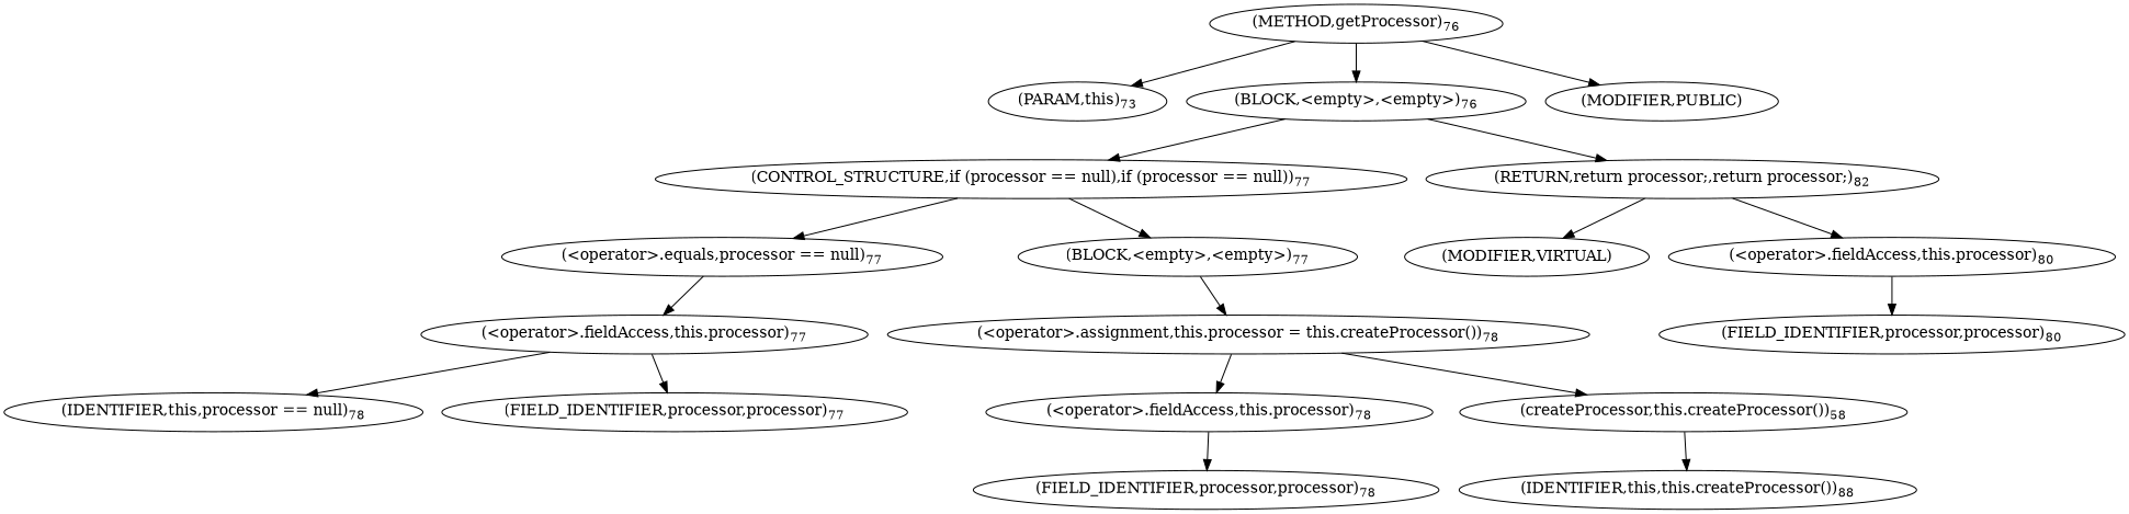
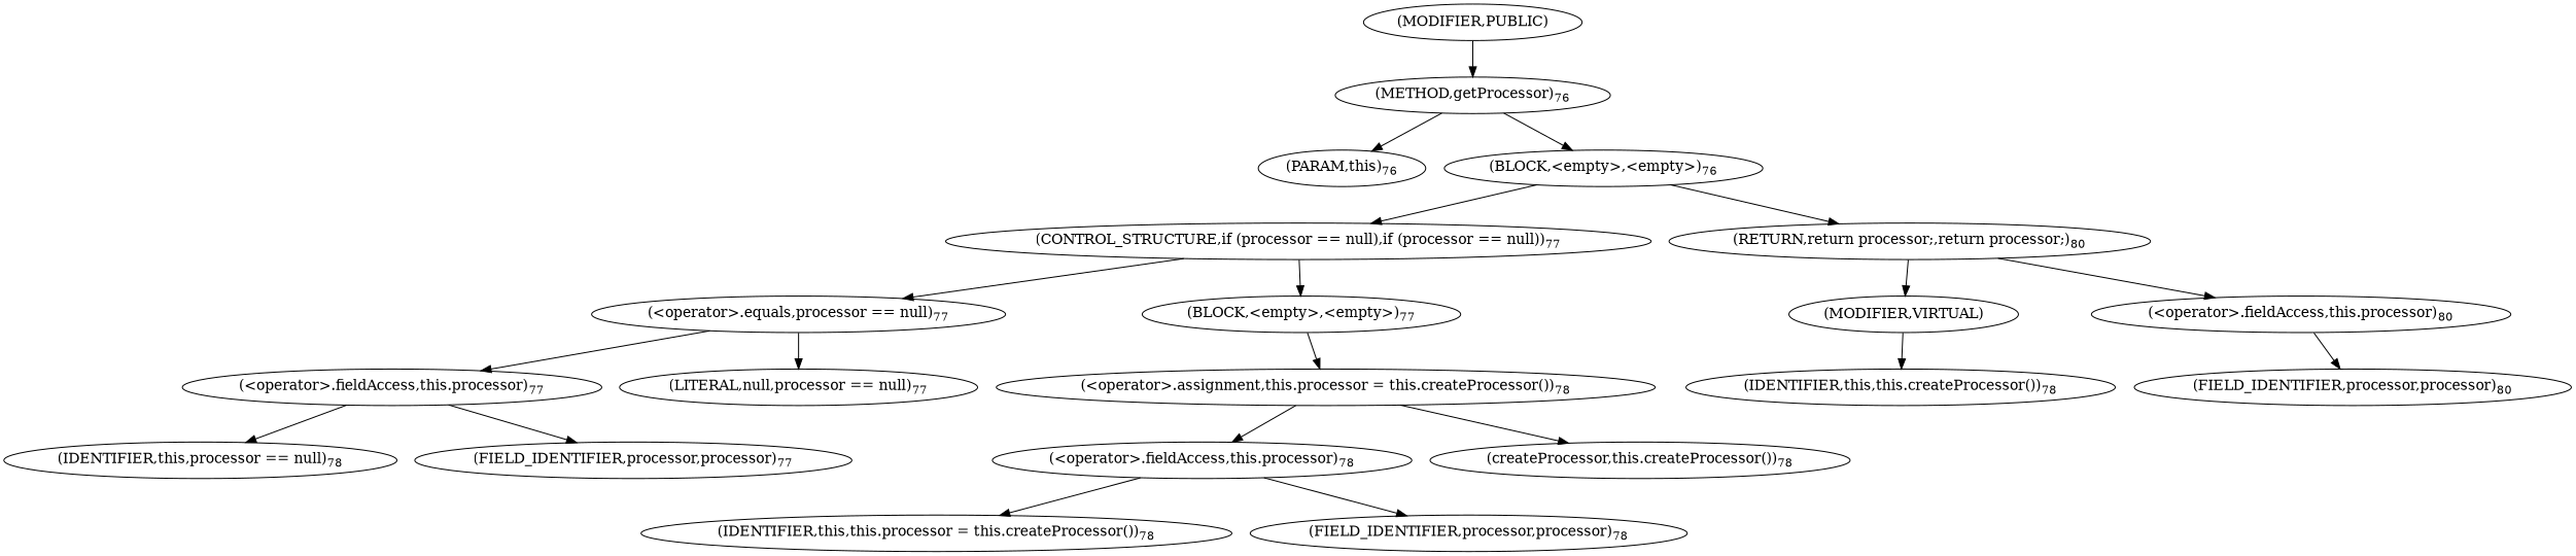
  digraph {
    n1 [label=<(METHOD,getProcessor)<SUB>76</SUB>>]
-   n2 [label=<(PARAM,this)<SUB>73</SUB>>]
+   n2 [label=<(PARAM,this)<SUB>76</SUB>>]
    n3 [label=<(BLOCK,&lt;empty&gt;,&lt;empty&gt;)<SUB>76</SUB>>]
    n4 [label=<(MODIFIER,PUBLIC)>]
    n5 [label=<(CONTROL_STRUCTURE,if (processor == null),if (processor == null))<SUB>77</SUB>>]
-   n6 [label=<(RETURN,return processor;,return processor;)<SUB>82</SUB>>]
+   n6 [label=<(RETURN,return processor;,return processor;)<SUB>80</SUB>>]
    n7 [label=<(MODIFIER,VIRTUAL)>]
    n8 [label=<(&lt;operator&gt;.equals,processor == null)<SUB>77</SUB>>]
    n9 [label=<(BLOCK,&lt;empty&gt;,&lt;empty&gt;)<SUB>77</SUB>>]
    n10 [label=<(&lt;operator&gt;.fieldAccess,this.processor)<SUB>80</SUB>>]
    n11 [label=<(&lt;operator&gt;.fieldAccess,this.processor)<SUB>77</SUB>>]
+   n12 [label=<(LITERAL,null,processor == null)<SUB>77</SUB>>]
    n13 [label=<(&lt;operator&gt;.assignment,this.processor = this.createProcessor())<SUB>78</SUB>>]
    n14 [label=<(IDENTIFIER,this,processor == null)<SUB>78</SUB>>]
    n15 [label=<(FIELD_IDENTIFIER,processor,processor)<SUB>77</SUB>>]
    n16 [label=<(&lt;operator&gt;.fieldAccess,this.processor)<SUB>78</SUB>>]
-   n17 [label=<(createProcessor,this.createProcessor())<SUB>58</SUB>>]
+   n17 [label=<(createProcessor,this.createProcessor())<SUB>78</SUB>>]
+   n18 [label=<(IDENTIFIER,this,this.processor = this.createProcessor())<SUB>78</SUB>>]
    n19 [label=<(FIELD_IDENTIFIER,processor,processor)<SUB>78</SUB>>]
-   n20 [label=<(IDENTIFIER,this,this.createProcessor())<SUB>88</SUB>>]
+   n20 [label=<(IDENTIFIER,this,this.createProcessor())<SUB>78</SUB>>]
    n21 [label=<(FIELD_IDENTIFIER,processor,processor)<SUB>80</SUB>>]
    n1 -> n2
    n1 -> n3
-   n1 -> n4
+   n4 -> n1
    n3 -> n5
    n3 -> n6
    n5 -> n8
    n5 -> n9
    n6 -> n7
    n6 -> n10
    n8 -> n11
+   n8 -> n12
    n9 -> n13
    n10 -> n21
    n11 -> n14
    n11 -> n15
    n13 -> n16
    n13 -> n17
+   n16 -> n18
    n16 -> n19
-   n17 -> n20
+   n7 -> n20
  }
